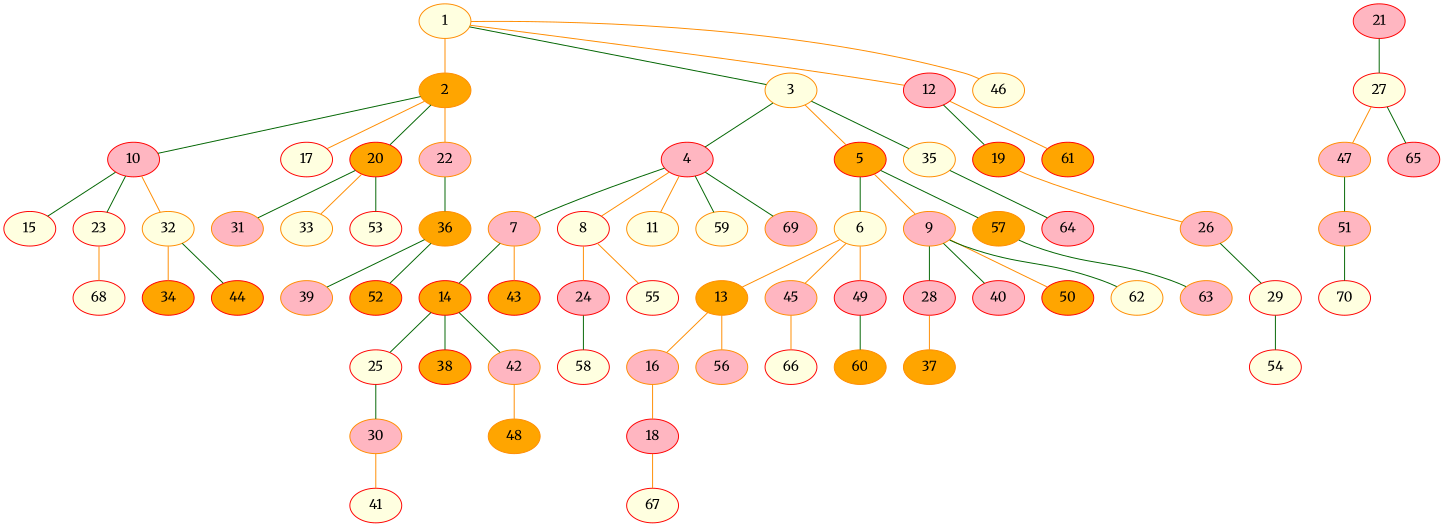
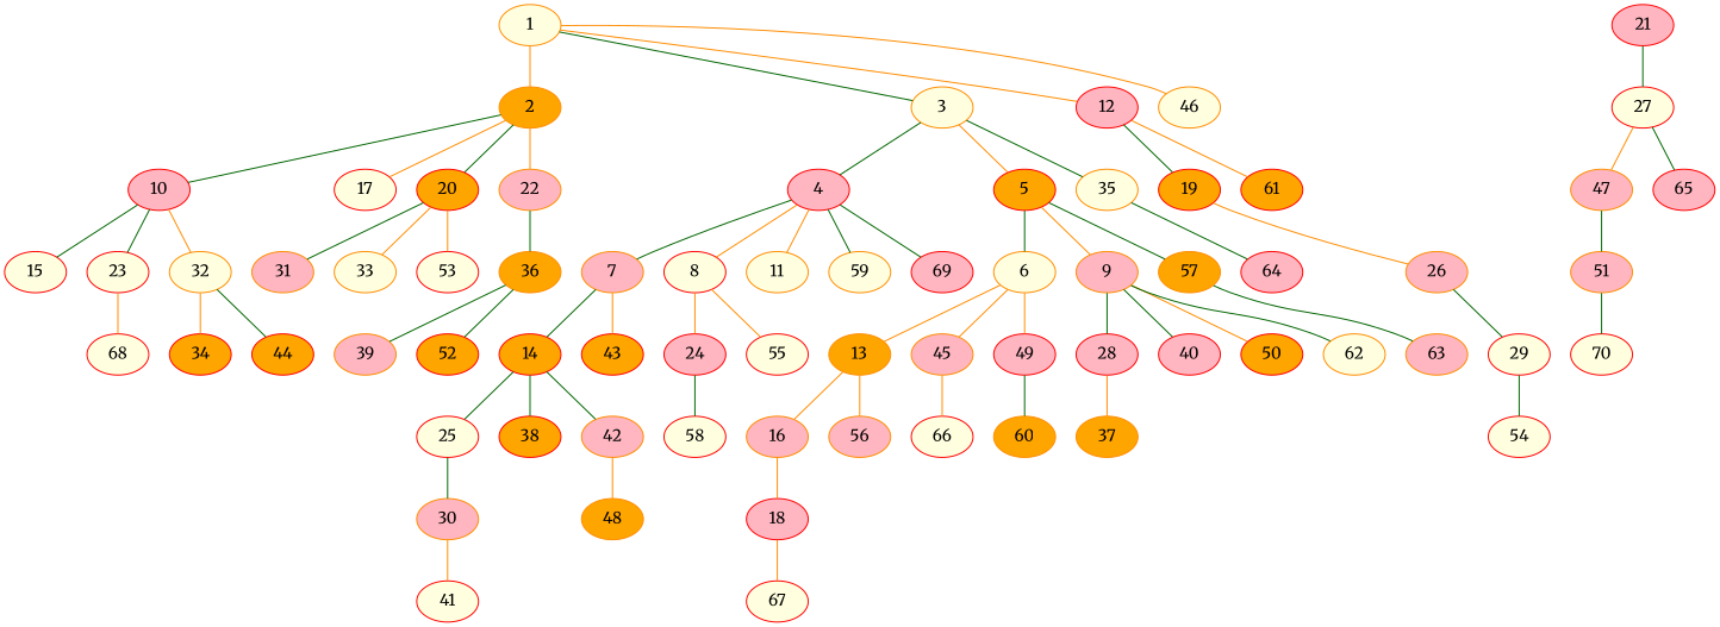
  graph {
    fontname=Merriweather
    node [color=red fillcolor=lightyellow fontname=Merriweather style=filled]
    edge [color=darkgreen fontname=Merriweather weight=1.0]
    1 [color=darkorange]
    2 [color=darkorange fillcolor=orange]
    3 [color=darkorange]
    12 [fillcolor=lightpink]
    46 [color=darkorange]
    10 [fillcolor=lightpink]
    17
    20 [fillcolor=orange]
    22 [color=darkorange fillcolor=lightpink]
    4 [fillcolor=lightpink]
    5 [fillcolor=orange]
    35 [color=darkorange]
    19 [fillcolor=orange]
    61 [fillcolor=orange]
    15
    23
    32 [color=darkorange]
    31 [color=darkorange fillcolor=lightpink]
    33 [color=darkorange]
    53
    36 [color=darkorange fillcolor=orange]
    7 [color=darkorange fillcolor=lightpink]
    8
    11 [color=darkorange]
    59 [color=darkorange]
-   69 [color=darkorange fillcolor=lightpink]
+   69 [fillcolor=lightpink]
    6 [color=darkorange]
    9 [color=darkorange fillcolor=lightpink]
    57 [color=darkorange fillcolor=orange]
    64 [fillcolor=lightpink]
    14 [fillcolor=orange]
    43 [fillcolor=orange]
    24 [fillcolor=lightpink]
    55
    13 [color=darkorange fillcolor=orange]
    45 [color=darkorange fillcolor=lightpink]
    49 [fillcolor=lightpink]
    28 [fillcolor=lightpink]
    40 [fillcolor=lightpink]
    50 [fillcolor=orange]
    62 [color=darkorange]
    21 [fillcolor=lightpink]
    27
    63 [color=darkorange fillcolor=lightpink]
    16 [color=darkorange fillcolor=lightpink]
    56 [color=darkorange fillcolor=lightpink]
    66
    60 [color=darkorange fillcolor=orange]
    25
    38 [fillcolor=orange]
    42 [color=darkorange fillcolor=lightpink]
    58
    37 [color=darkorange fillcolor=orange]
    68
    34 [fillcolor=orange]
    44 [fillcolor=orange]
    26 [color=darkorange fillcolor=lightpink]
    18 [fillcolor=lightpink]
    30 [color=darkorange fillcolor=lightpink]
    48 [color=darkorange fillcolor=orange]
    67
    29
    47 [color=darkorange fillcolor=lightpink]
    65 [fillcolor=lightpink]
    39 [color=darkorange fillcolor=lightpink]
    52 [fillcolor=orange]
    41
    54
    51 [color=darkorange fillcolor=lightpink]
    70
    1 -- 2 [color=darkorange weight=4.0]
    1 -- 3
    1 -- 12 [color=darkorange]
    1 -- 46 [color=darkorange]
    2 -- 10
    2 -- 17 [color=darkorange]
    2 -- 20
    2 -- 22 [color=darkorange]
    3 -- 4
    3 -- 5 [color=darkorange]
    3 -- 35
    12 -- 19
    12 -- 61 [color=darkorange]
    10 -- 15
    10 -- 23
    10 -- 32 [color=darkorange]
    20 -- 31
    20 -- 33 [color=darkorange]
-   20 -- 53
+   20 -- 53 [color=darkorange]
    22 -- 36
    4 -- 7
    4 -- 8 [color=darkorange]
    4 -- 11 [color=darkorange]
    4 -- 59
    4 -- 69
    5 -- 6
    5 -- 9 [color=darkorange]
    5 -- 57
    35 -- 64
    19 -- 26 [color=darkorange]
    23 -- 68 [color=darkorange]
    32 -- 34 [color=darkorange]
    32 -- 44
    36 -- 39
    36 -- 52
    7 -- 14
    7 -- 43 [color=darkorange]
    8 -- 24 [color=darkorange]
    8 -- 55 [color=darkorange]
    6 -- 13 [color=darkorange]
    6 -- 45 [color=darkorange]
    6 -- 49 [color=darkorange]
    9 -- 28 [weight=2.0]
    9 -- 40
    9 -- 50 [color=darkorange]
    9 -- 62
    57 -- 63
    14 -- 25
    14 -- 38
    14 -- 42
    24 -- 58
    13 -- 16 [color=darkorange]
    13 -- 56 [color=darkorange]
    45 -- 66 [color=darkorange]
    49 -- 60
    28 -- 37 [color=darkorange]
    21 -- 27
    27 -- 47 [color=darkorange]
    27 -- 65
    16 -- 18 [color=darkorange]
    25 -- 30 [weight=2.0]
    42 -- 48 [color=darkorange]
    26 -- 29
    18 -- 67 [color=darkorange]
    30 -- 41 [color=darkorange]
    29 -- 54
    47 -- 51
    51 -- 70
  }
